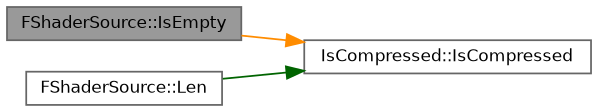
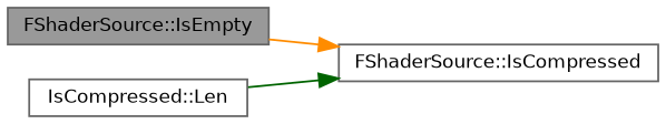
  digraph {
    rankdir=LR
    node [color=grey40 fillcolor=white fontname=Helvetica fontsize=10 shape=box style=filled]
    edge [fontname=Helvetica fontsize=10 labelfontname=Helvetica labelfontsize=10 style=solid]
    n1 [color=gray40 fillcolor=grey60 fontcolor=black height=0.2 label="FShaderSource::IsEmpty" width=0.4]
-   n2 [height=0.2 label="IsCompressed::IsCompressed" width=0.4]
-   n3 [height=0.2 label="FShaderSource::Len" width=0.4]
+   n2 [height=0.2 label="FShaderSource::IsCompressed" width=0.4]
+   n3 [height=0.2 label="IsCompressed::Len" width=0.4]
    n1 -> n2 [color=darkorange]
    n3 -> n2 [color=darkgreen]
  }
